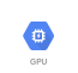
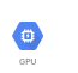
  <mxCell id="0" />
  <mxCell id="1" parent="0" />
- <mxCell id="2" value="GPU" style="html=1;fillColor=#5184F3;strokeColor=none;verticalAlign=top;labelPosition=center;verticalLabelPosition=bottom;align=center;spacingTop=-6;fontSize=11;fontStyle=1;fontColor=#999999;shape=mxgraph.gcp2.hexIcon;prIcon=gpu" vertex="1" parent="1"><mxGeometry x="20" y="20" width="66" height="58.5" as="geometry" /></mxCell>
+ <mxCell id="2" value="GPU" style="html=1;fillColor=#5184F3;strokeColor=none;verticalAlign=top;labelPosition=center;verticalLabelPosition=bottom;align=center;spacingTop=-6;fontSize=11;fontStyle=1;fontColor=#999999;shape=mxgraph.gcp2.hexIcon;prIcon=gpu" vertex="1" parent="1"><mxGeometry x="5" y="20" width="66" height="58.5" as="geometry" /></mxCell>
